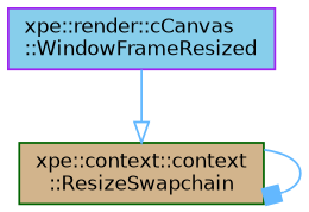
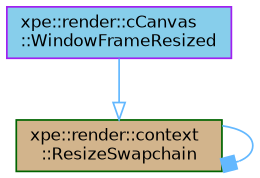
  digraph {
    rankdir=TB
    node [fontname=Helvetica fontsize=10 shape=box style=filled]
    edge [color=steelblue1 fontname=Helvetica fontsize=10 labelfontname=Helvetica labelfontsize=10 style=solid]
    n1 [color=purple fillcolor=skyblue fontcolor=black height=0.2 label="xpe::render::cCanvas\l::WindowFrameResized" width=0.4]
-   n2 [color=darkgreen fillcolor=tan height=0.2 label="xpe::context::context\l::ResizeSwapchain" width=0.4]
+   n2 [color=darkgreen fillcolor=tan height=0.2 label="xpe::render::context\l::ResizeSwapchain" width=0.4]
    n1 -> n2 [arrowhead=onormal]
    n2 -> n2 [arrowhead=box]
  }
